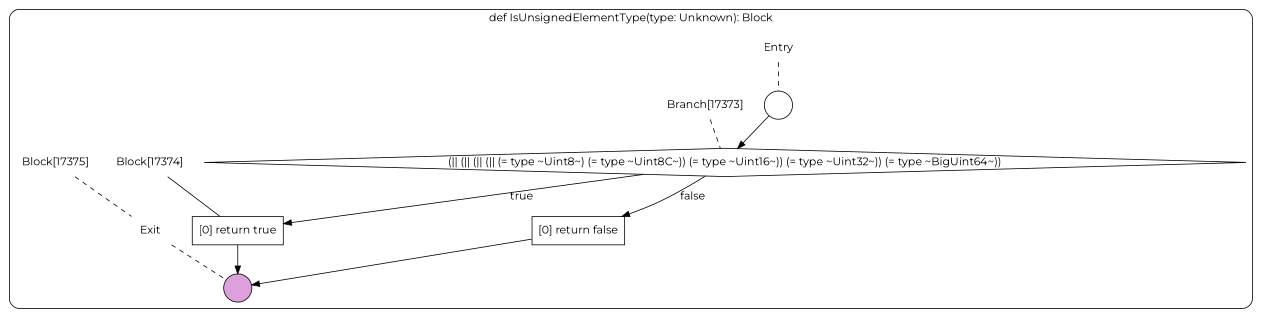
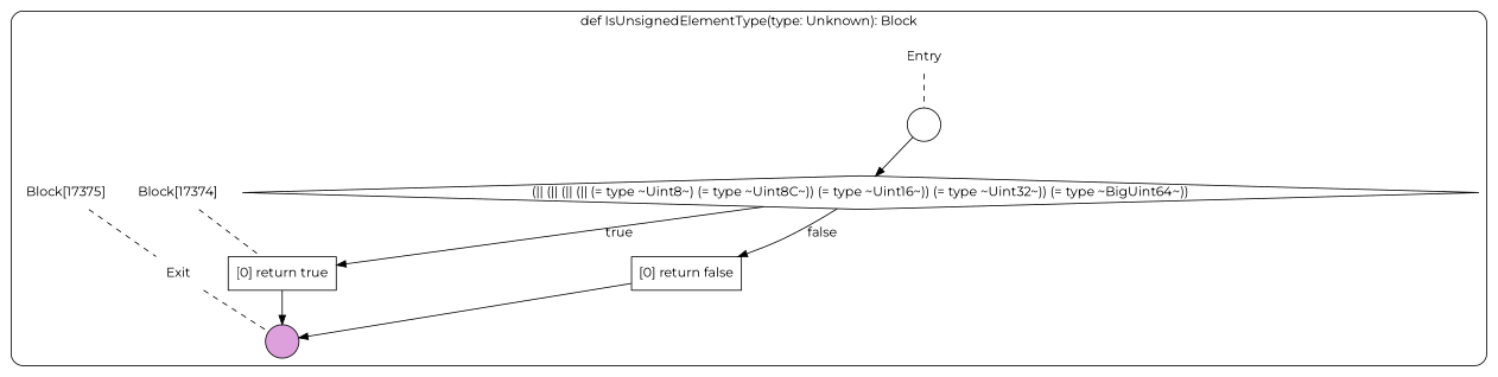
  digraph {
    fontname=Montserrat
    node [fontname=Montserrat shape=none]
    edge [color=black fontname=Montserrat]
    n1 [label=<<font color="black">Entry</font>>]
    n2 [color=black fillcolor=white label=" " shape=circle style=filled]
    n3 [color=black fillcolor=white label=<<font color="black">(|| (|| (|| (|| (= type ~Uint8~) (= type ~Uint8C~)) (= type ~Uint16~)) (= type ~Uint32~)) (= type ~BigUint64~))</font>> shape=diamond style=filled]
    n4 [color=black fillcolor=white label=<<font color="black">[0] return true<BR ALIGN="LEFT"/></font>> shape=box style=filled]
    n5 [color=black fillcolor=white label=<<font color="black">[0] return false<BR ALIGN="LEFT"/></font>> shape=box style=filled]
    n6 [label=<<font color="black">Exit</font>>]
    n7 [color=black fillcolor=plum label=" " shape=circle style=filled]
-   n8 [label=<<font color="black">Branch[17373]</font>>]
    n9 [label=<<font color="black">Block[17374]</font>>]
    n10 [label=<<font color="black">Block[17375]</font>>]
    subgraph cluster_1 {
      label="def IsUnsignedElementType(type: Unknown): Block"
      style=rounded
      n1
      n2
      n3
      n4
      n5
      n6
      n7
-     n8
      n9
      n10
    }
    n1 -> n2 [arrowhead=none style=dashed]
    n2 -> n3
    n3 -> n4 [label=<<font color="black">true</font>>]
    n3 -> n5 [label=<<font color="black">false</font>>]
    n4 -> n7
    n5 -> n7
    n6 -> n7 [arrowhead=none style=dashed]
-   n8 -> n3 [arrowhead=none style=dashed]
-   n9 -> n4 [arrowhead=none style=solid]
+   n9 -> n4 [arrowhead=none style=dashed]
    n10 -> n6 [arrowhead=none style=dashed]
  }
